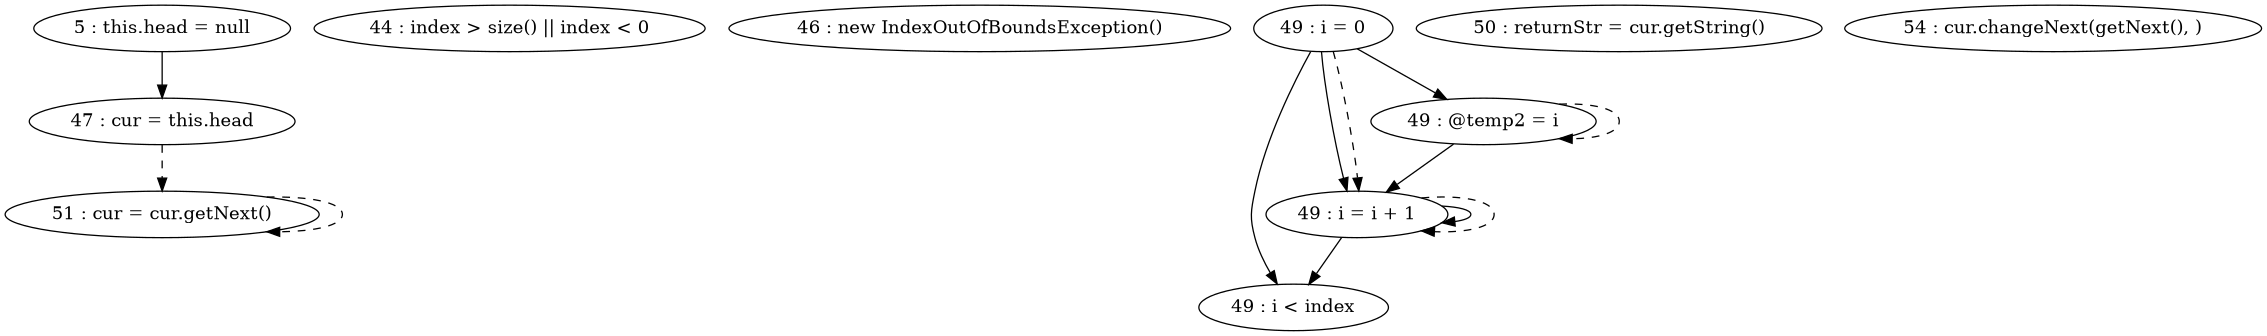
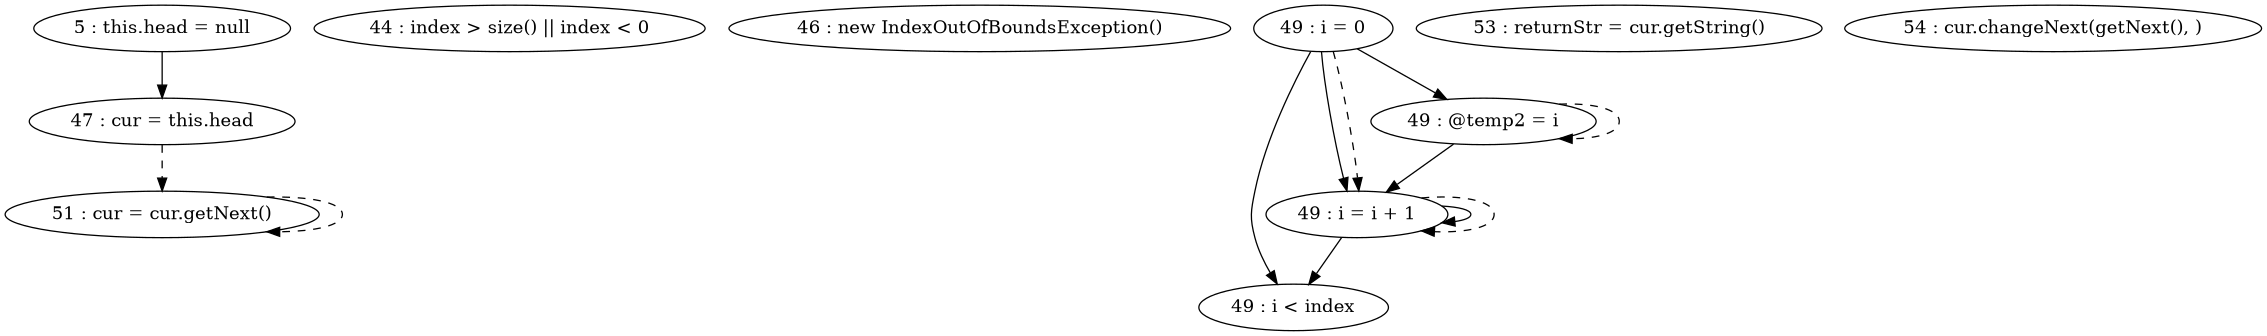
  digraph {
    n1 [label="47 : cur = this.head"]
    "5 : this.head = null"
    "51 : cur = cur.getNext()"
    "44 : index > size() || index < 0"
    "46 : new IndexOutOfBoundsException()"
    "49 : i = 0"
    "49 : i < index"
    "49 : i = i + 1"
    "49 : @temp2 = i"
-   "53 : returnStr = cur.getString()" [label="50 : returnStr = cur.getString()"]
+   "53 : returnStr = cur.getString()"
    "54 : cur.changeNext(getNext(), )"
    n1 -> "51 : cur = cur.getNext()" [style=dashed]
    "5 : this.head = null" -> n1
    "51 : cur = cur.getNext()" -> "51 : cur = cur.getNext()" [style=dashed]
    "49 : i = 0" -> "49 : i < index"
    "49 : i = 0" -> "49 : i = i + 1"
    "49 : i = 0" -> "49 : i = i + 1" [style=dashed]
    "49 : i = 0" -> "49 : @temp2 = i"
    "49 : i = i + 1" -> "49 : i < index"
    "49 : i = i + 1" -> "49 : i = i + 1"
    "49 : i = i + 1" -> "49 : i = i + 1" [style=dashed]
    "49 : @temp2 = i" -> "49 : i = i + 1"
    "49 : @temp2 = i" -> "49 : @temp2 = i" [style=dashed]
  }
